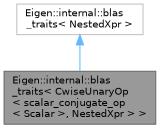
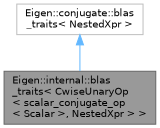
  digraph {
    node [fontname=Helvetica fontsize=10 shape=box style=filled]
    n1 [color=gray40 fillcolor=grey60 fontcolor=black height=0.2 label="Eigen::internal::blas\l_traits\< CwiseUnaryOp\l\< scalar_conjugate_op\l\< Scalar \>, NestedXpr \> \>" width=0.4]
-   n2 [color=grey75 fillcolor=white height=0.2 label="Eigen::internal::blas\l_traits\< NestedXpr \>" width=0.4]
+   n2 [color=grey75 fillcolor=white height=0.2 label="Eigen::conjugate::blas\l_traits\< NestedXpr \>" width=0.4]
    n2 -> n1 [color=steelblue1 dir=back fontname=Helvetica fontsize=10 labelfontname=Helvetica labelfontsize=10 style=solid]
  }
